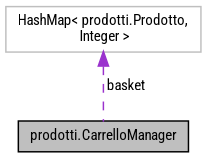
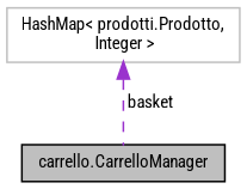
  digraph {
    fontname="Roboto Condensed"
    node [fontname="Roboto Condensed" fontsize=10 shape=record style=filled]
-   n1 [color=black fillcolor=grey75 fontcolor=black height=0.2 label="prodotti.CarrelloManager" width=0.4]
+   n1 [color=black fillcolor=grey75 fontcolor=black height=0.2 label="carrello.CarrelloManager" width=0.4]
    n2 [color=grey75 fillcolor=white height=0.2 label="HashMap\< prodotti.Prodotto,\l Integer \>" width=0.4]
    n2 -> n1 [color=darkorchid3 dir=back fontname="Roboto Condensed" fontsize=10 label=" basket" labelfontname=Helvetica labelfontsize=10 style=dashed]
  }
